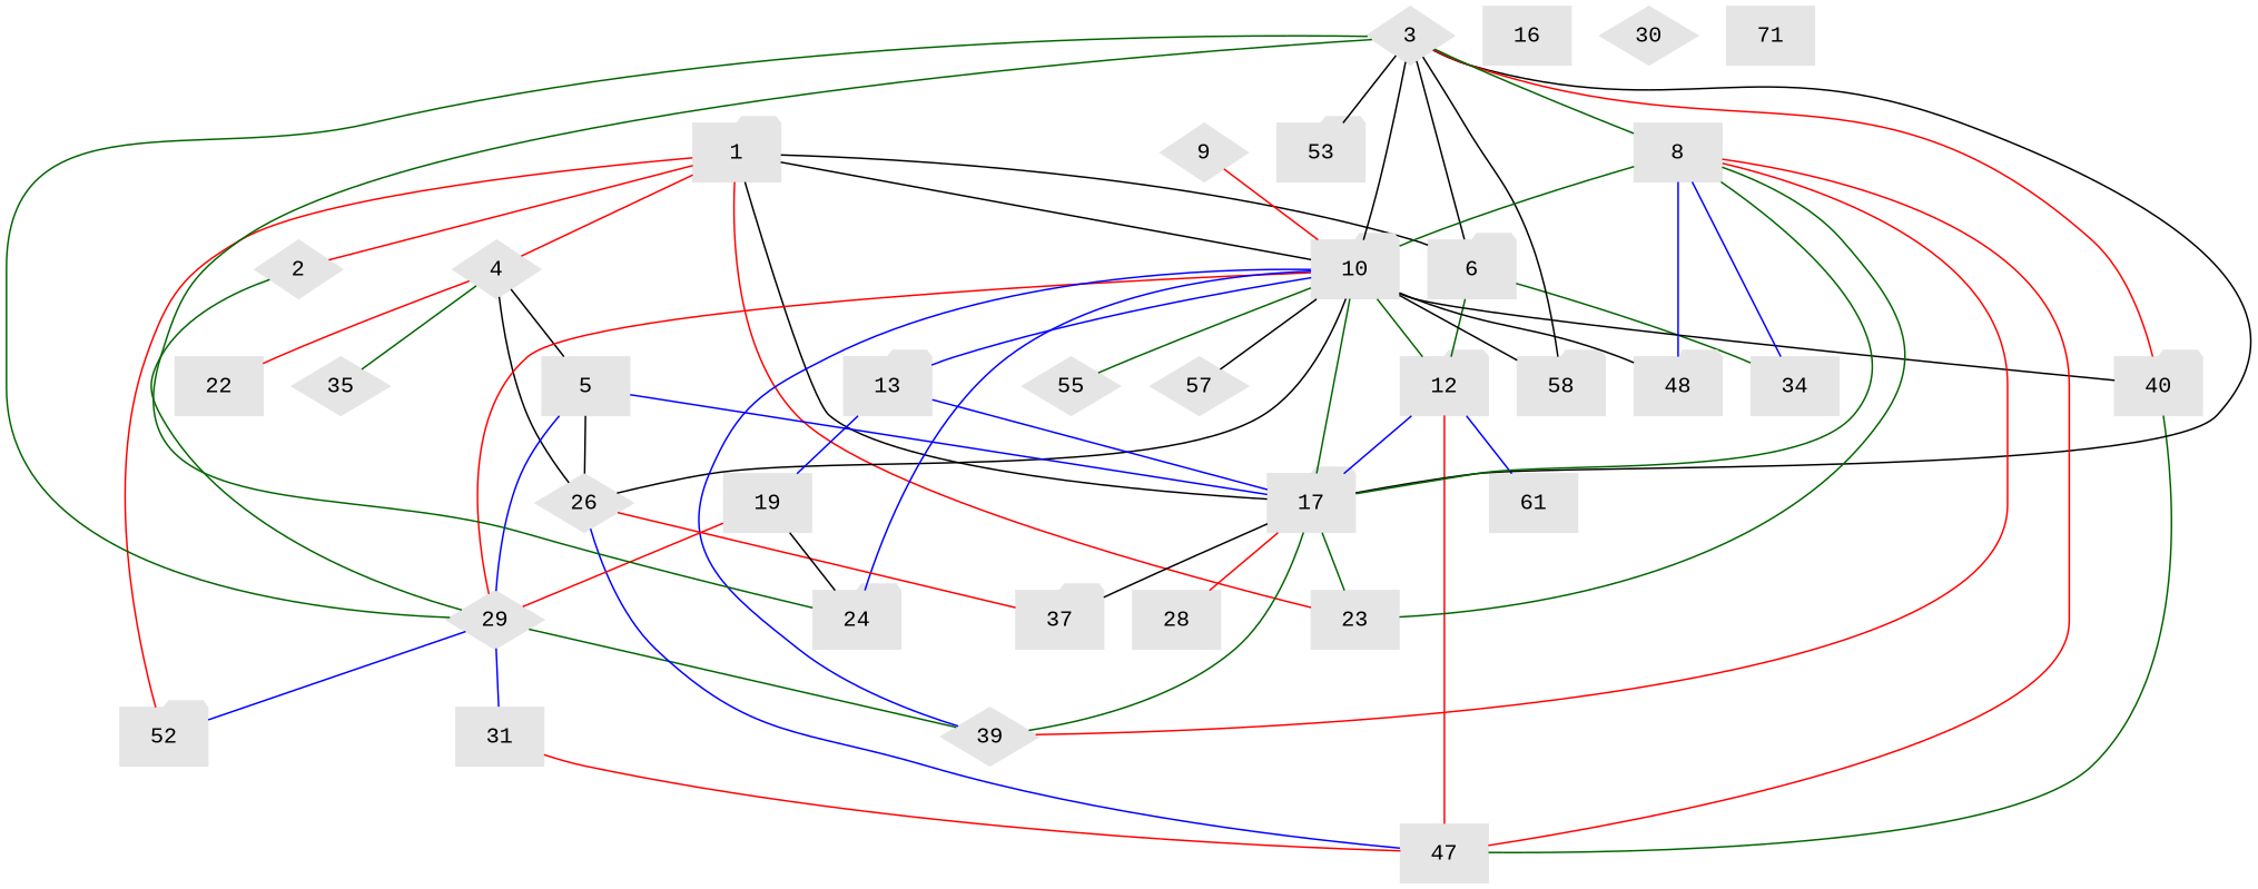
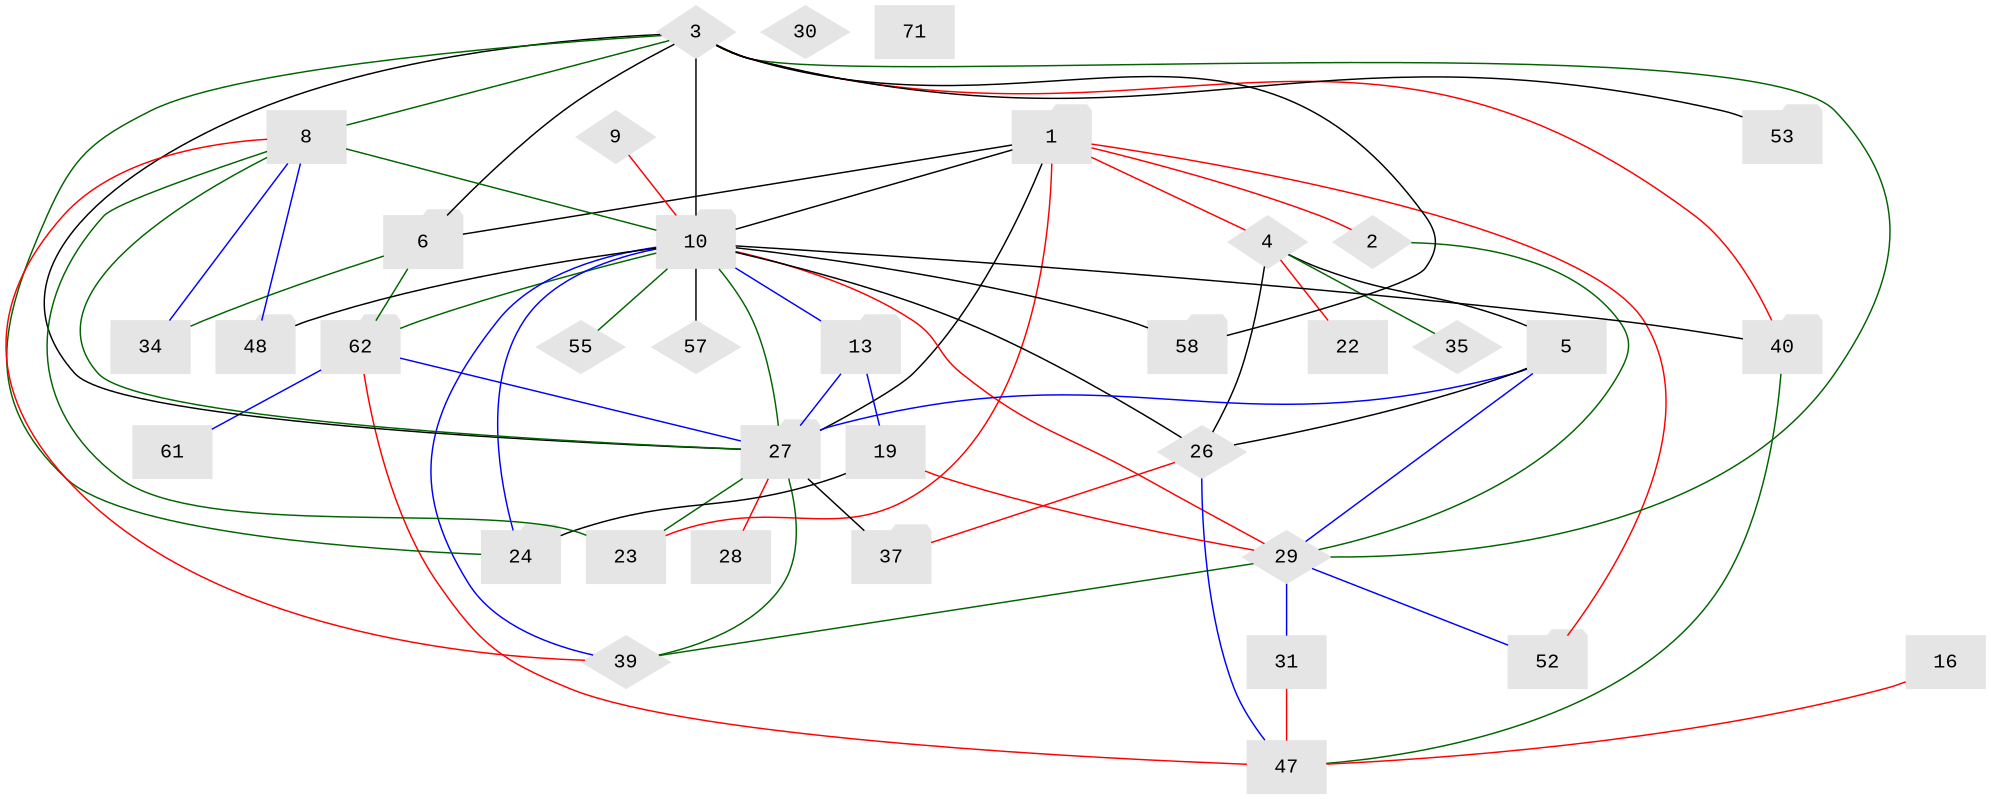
  graph {
    fontname="Liberation Mono"
    node [color=gray90 fontname="Liberation Mono" shape=folder style=filled]
    edge [color=black fontname="Liberation Mono"]
    1 [super="+60+63+44"]
    2 [shape=diamond]
    4 [shape=diamond super="+54"]
    6
    10 [super="+11+18"]
-   17 [super="+51+46"]
+   17 [super="+51+46" label=27]
    23 [shape=box super="+43"]
    52
    29 [shape=diamond super="+56+32"]
    5 [shape=box super="+73+27"]
    22 [shape=box]
    26 [shape=diamond super="+41"]
    35 [shape=diamond]
-   12 [super="+59"]
+   12 [super="+59" label=62]
    34 [shape=box]
    24 [super="+42"]
    40
    58
    39 [shape=diamond super="+70"]
    48
    13 [super="+45"]
    55 [shape=diamond]
    57 [shape=diamond]
    28 [shape=box]
    37
    19 [shape=box]
    31 [shape=box]
    3 [shape=diamond super="+20+14+7"]
    8 [shape=box super="+38+21+15"]
    53
    47 [shape=box]
    61 [shape=box]
    9 [shape=diamond super="+74"]
    16 [shape=box]
    30 [shape=diamond]
    71 [shape=box]
    1 -- 2 [color=red]
    1 -- 4 [color=red]
    1 -- 6
    1 -- 10
    1 -- 17
    1 -- 23 [color=red]
    1 -- 52 [color=red]
    2 -- 29 [color=darkgreen]
    4 -- 5
    4 -- 22 [color=red]
    4 -- 26
    4 -- 35 [color=darkgreen]
    6 -- 12 [color=darkgreen]
    6 -- 34 [color=darkgreen]
    10 -- 17 [color=darkgreen weight=3]
    10 -- 29 [color=red]
    10 -- 26
    10 -- 12 [color=darkgreen]
    10 -- 24 [color=blue weight=2]
    10 -- 40
    10 -- 58
    10 -- 39 [color=blue]
    10 -- 48
    10 -- 13 [color=blue weight=2]
    10 -- 55 [color=darkgreen]
    10 -- 57
    17 -- 23 [color=darkgreen]
    17 -- 39 [color=darkgreen]
    17 -- 28 [color=red]
    17 -- 37 [weight=2]
    29 -- 52 [color=blue]
    29 -- 39 [color=darkgreen]
    29 -- 31 [color=blue]
    5 -- 17 [color=blue]
    5 -- 29 [color=blue]
    5 -- 26
    26 -- 37 [color=red]
    26 -- 47 [color=blue]
    12 -- 17 [color=blue]
    12 -- 47 [color=red]
    12 -- 61 [color=blue]
    40 -- 47 [color=darkgreen]
    13 -- 17 [color=blue]
    13 -- 19 [color=blue]
    19 -- 29 [color=red weight=3]
    19 -- 24
    31 -- 47 [color=red]
    3 -- 6
    3 -- 10 [weight=3]
    3 -- 17
    3 -- 29 [color=darkgreen]
    3 -- 24 [color=darkgreen]
    3 -- 40 [color=red]
    3 -- 58
    3 -- 8 [color=darkgreen]
    3 -- 53
    8 -- 10 [color=darkgreen weight=4]
    8 -- 17 [color=darkgreen]
    8 -- 23 [color=darkgreen]
    8 -- 34 [color=blue]
    8 -- 39 [color=red]
    8 -- 48 [color=blue]
-   8 -- 47 [color=red]
+   16 -- 47 [color=red]
    9 -- 10 [color=red]
  }
